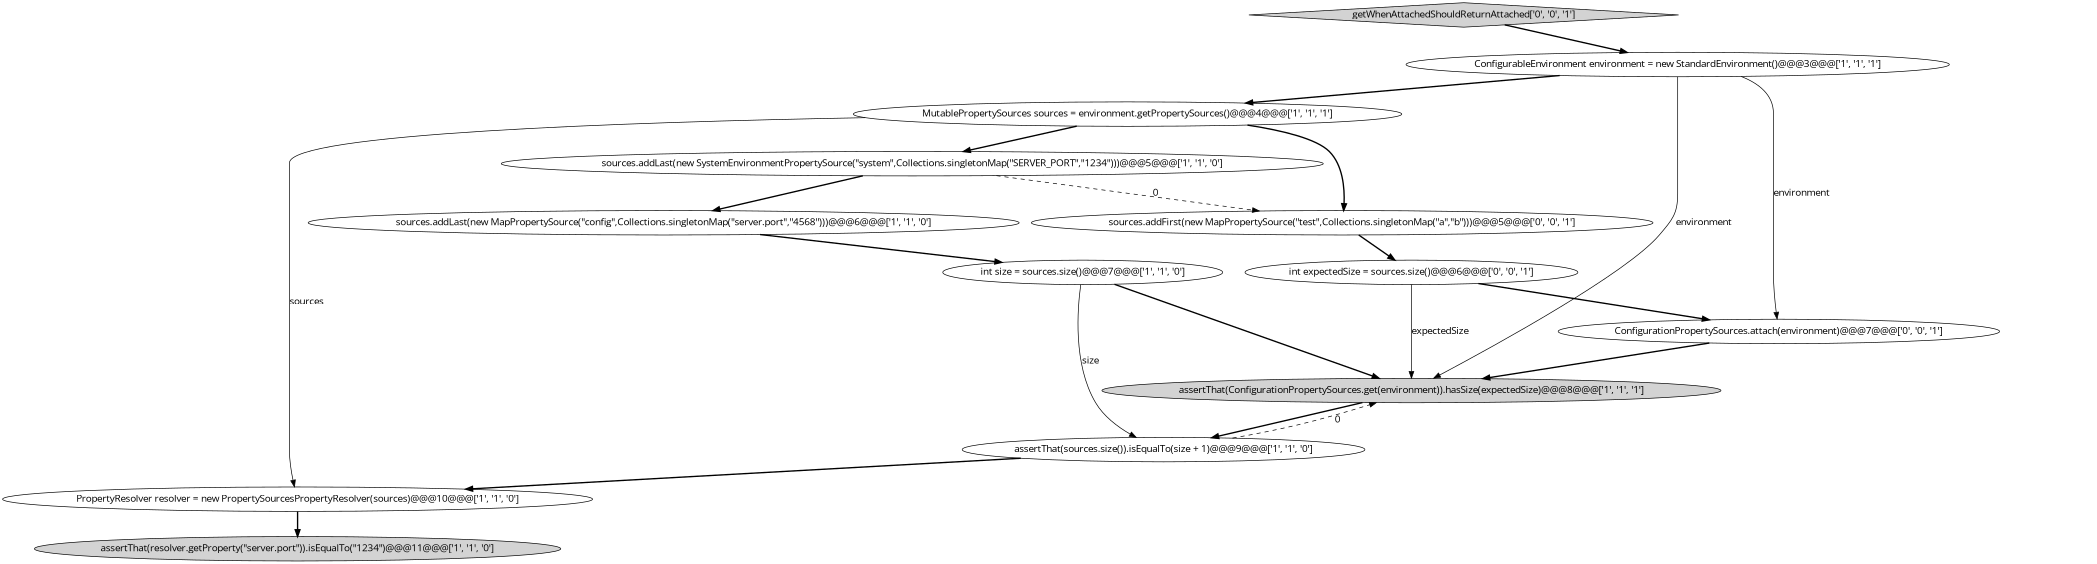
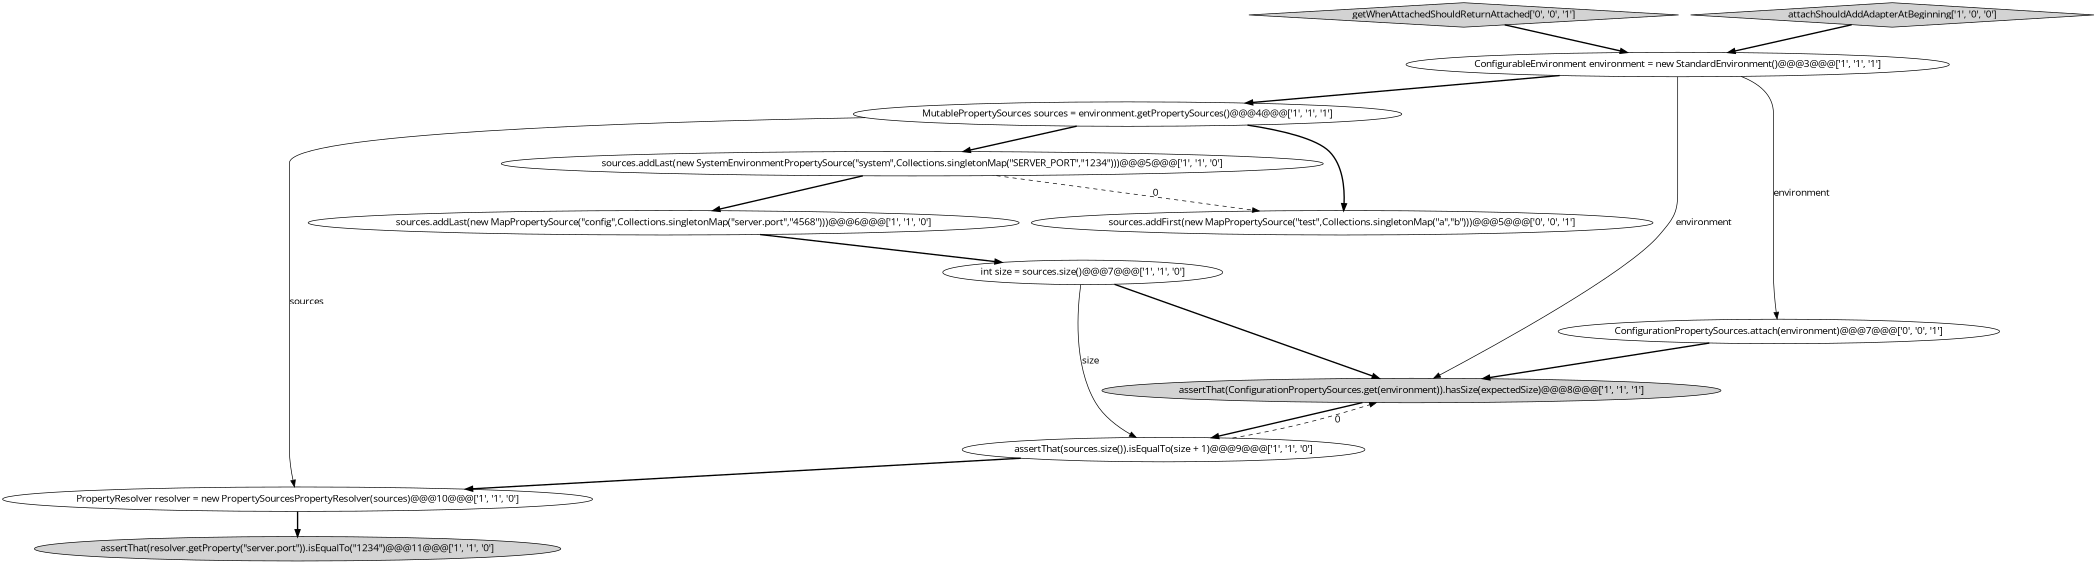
  digraph {
    fontname="Open Sans"
    node [fillcolor=white fontname="Open Sans" shape=ellipse style=filled]
    edge [fontname="Open Sans" style=bold]
    n1 [label="int size = sources.size()@@@7@@@['1', '1', '0']"]
    n2 [fillcolor=lightgray label="assertThat(ConfigurationPropertySources.get(environment)).hasSize(expectedSize)@@@8@@@['1', '1', '1']"]
    n3 [label="assertThat(sources.size()).isEqualTo(size + 1)@@@9@@@['1', '1', '0']"]
    n4 [label="PropertyResolver resolver = new PropertySourcesPropertyResolver(sources)@@@10@@@['1', '1', '0']"]
    n5 [label="ConfigurationPropertySources.attach(environment)@@@7@@@['0', '0', '1']"]
    n6 [fillcolor=lightgray label="assertThat(resolver.getProperty(\"server.port\")).isEqualTo(\"1234\")@@@11@@@['1', '1', '0']"]
-   n7 [label="int expectedSize = sources.size()@@@6@@@['0', '0', '1']"]
    n8 [label="ConfigurableEnvironment environment = new StandardEnvironment()@@@3@@@['1', '1', '1']"]
    n9 [label="MutablePropertySources sources = environment.getPropertySources()@@@4@@@['1', '1', '1']"]
    n10 [label="sources.addLast(new SystemEnvironmentPropertySource(\"system\",Collections.singletonMap(\"SERVER_PORT\",\"1234\")))@@@5@@@['1', '1', '0']"]
    n11 [label="sources.addFirst(new MapPropertySource(\"test\",Collections.singletonMap(\"a\",\"b\")))@@@5@@@['0', '0', '1']"]
    n12 [fillcolor=lightgray label="getWhenAttachedShouldReturnAttached['0', '0', '1']" shape=diamond]
    n13 [label="sources.addLast(new MapPropertySource(\"config\",Collections.singletonMap(\"server.port\",\"4568\")))@@@6@@@['1', '1', '0']"]
+   n14 [fillcolor=lightgray label="attachShouldAddAdapterAtBeginning['1', '0', '0']" shape=diamond]
    n1 -> n2
    n1 -> n3 [label=size style=solid]
    n2 -> n3
    n3 -> n2 [label=0 style=dashed]
    n3 -> n4
    n4 -> n6
    n5 -> n2
-   n7 -> n2 [label=expectedSize style=solid]
-   n7 -> n5
    n8 -> n2 [label=environment style=solid]
    n8 -> n5 [label=environment style=solid]
    n8 -> n9
    n9 -> n4 [label=sources style=solid]
    n9 -> n10
    n9 -> n11
    n10 -> n11 [label=0 style=dashed]
    n10 -> n13
-   n11 -> n7
    n12 -> n8
    n13 -> n1
+   n14 -> n8
  }
